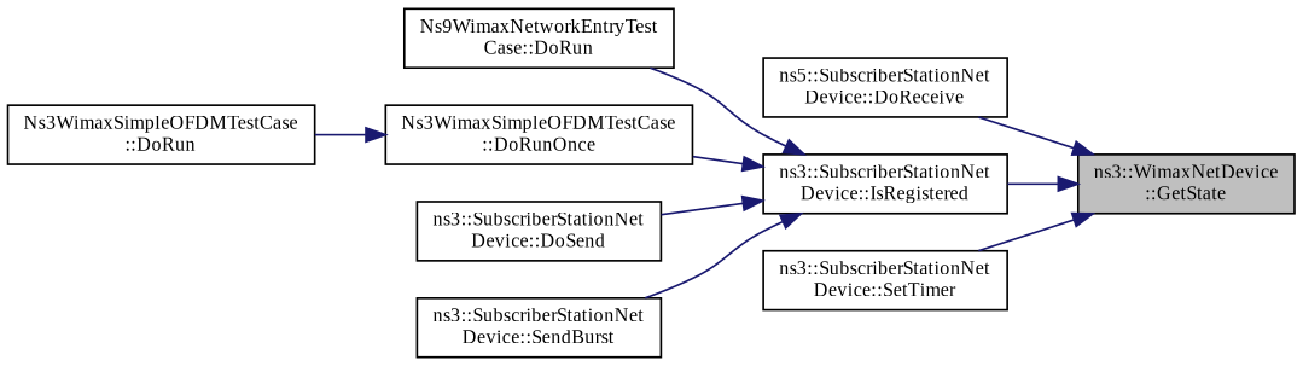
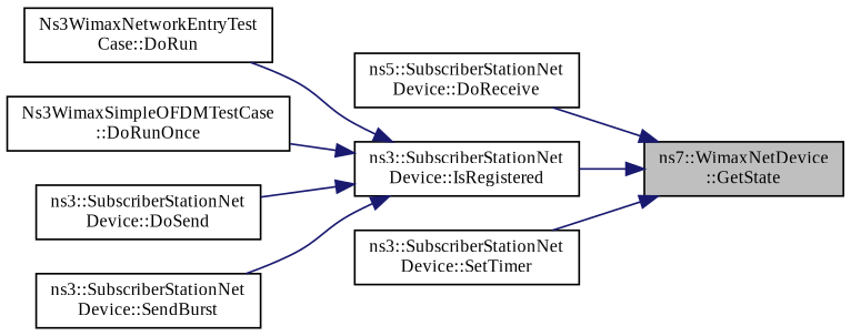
  digraph {
    fontname="Liberation Serif"
    rankdir=RL
    node [color=black fillcolor=white fontname="Liberation Serif" fontsize=10 shape=record style=filled]
    edge [color=midnightblue dir=back fontname="Liberation Serif" fontsize=10 labelfontname=Helvetica labelfontsize=10 style=solid]
-   n1 [fillcolor=grey75 fontcolor=black height=0.2 label="ns3::WimaxNetDevice\l::GetState" width=0.4]
+   n1 [fillcolor=grey75 fontcolor=black height=0.2 label="ns7::WimaxNetDevice\l::GetState" width=0.4]
    n2 [height=0.2 label="ns5::SubscriberStationNet\lDevice::DoReceive" width=0.4]
    n3 [height=0.2 label="ns3::SubscriberStationNet\lDevice::IsRegistered" width=0.4]
    n4 [height=0.2 label="ns3::SubscriberStationNet\lDevice::SetTimer" width=0.4]
-   n5 [height=0.2 label="Ns9WimaxNetworkEntryTest\lCase::DoRun" width=0.4]
+   n5 [height=0.2 label="Ns3WimaxNetworkEntryTest\lCase::DoRun" width=0.4]
    n6 [height=0.2 label="Ns3WimaxSimpleOFDMTestCase\l::DoRunOnce" width=0.4]
    n7 [height=0.2 label="ns3::SubscriberStationNet\lDevice::DoSend" width=0.4]
    n8 [height=0.2 label="ns3::SubscriberStationNet\lDevice::SendBurst" width=0.4]
-   n9 [height=0.2 label="Ns3WimaxSimpleOFDMTestCase\l::DoRun" width=0.4]
    n1 -> n2
    n1 -> n3
    n1 -> n4
    n3 -> n5
    n3 -> n6
    n3 -> n7
    n3 -> n8
-   n6 -> n9
  }
